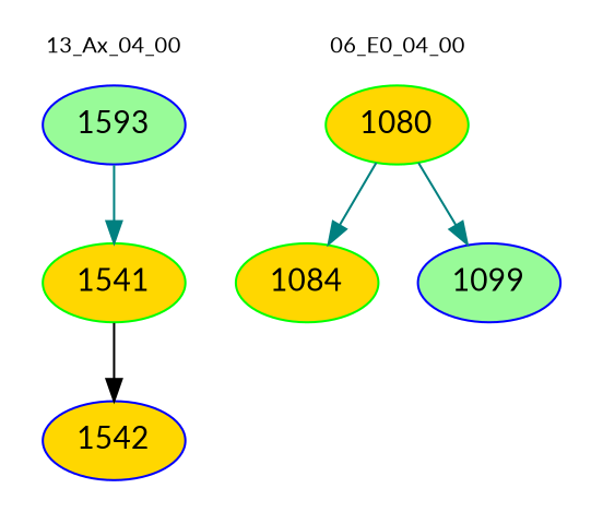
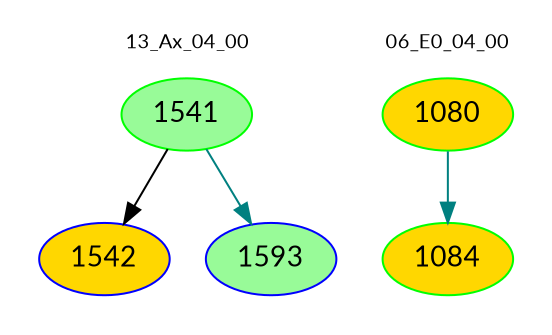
  digraph {
    fontname=Lato
    node [color=green fillcolor=palegreen fontname=Lato style=filled]
    edge [color=teal fontname=Lato]
-   n1 [fillcolor=gold label=1541]
+   n1 [label=1541]
    n2 [color=blue fillcolor=gold label=1542]
    n3 [color=blue label=1593]
    n4 [fillcolor=gold label=1080]
    n5 [fillcolor=gold label=1084]
-   n6 [color=blue label=1099]
    subgraph cluster_1 {
      color=white
      fontsize=10
      label="13_Ax_04_00"
      n1
      n2
      n3
    }
    subgraph cluster_2 {
      color=white
      fontsize=10
      label="06_E0_04_00"
      n4
      n5
-     n6
    }
    n1 -> n2 [color=black]
-   n3 -> n1
+   n1 -> n3
    n4 -> n5
-   n4 -> n6
  }
